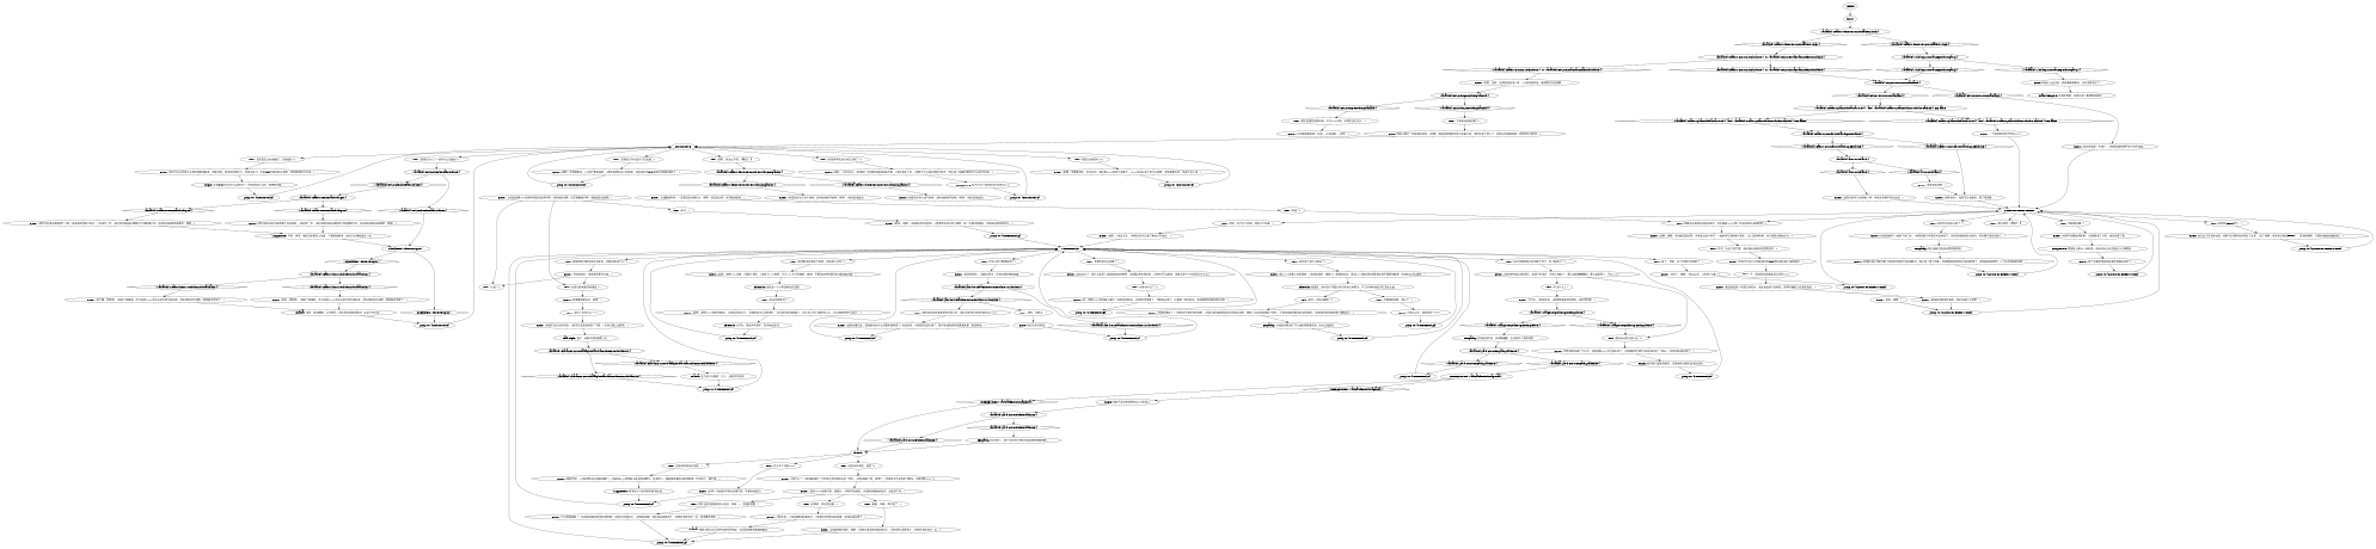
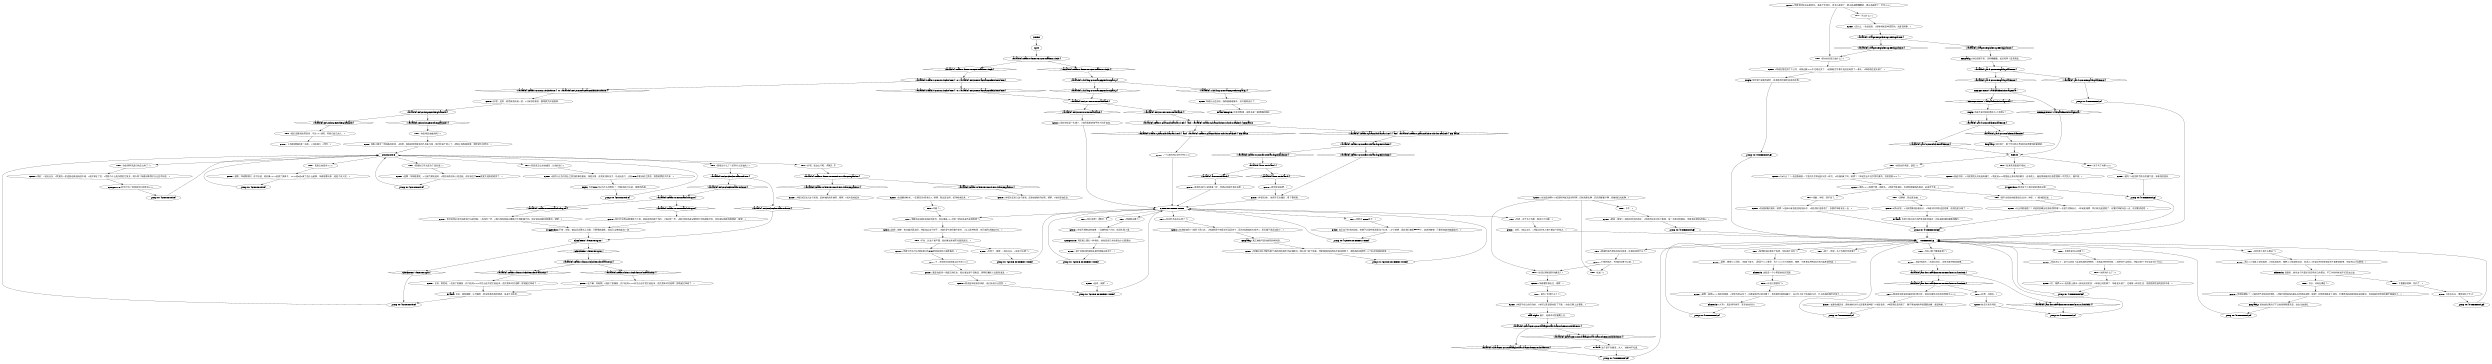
  digraph {
    n1 [label=START]
    n2 [label=input]
    n3 [label="Variable[\"seafort.deserter_cuno_fake_switch\"]"]
    n4 [label="Variable[\"seafort.deserter_cuno_fake_switch\"]" shape=diamond]
    n5 [label="!(Variable[\"seafort.deserter_cuno_fake_switch\"])" shape=diamond]
    n6 [label="Cuno: “我们可以再去看看那个小塔，就是有床的那个地方。”他闷哼一声。“我们找找他是从哪里打中我家瘸子的。你应该知道那些屁事的，猪猡。”"]
    n7 [label="Suggestion: 不错，坤诺。确实没必要送上法庭。只要视线瞄准，他自己会继续做完一切。"]
    n8 [label="CheckItem(\"deserter_gun\")"]
    n9 [label="Drama: 这个孩子在撒谎，大人。他根本不知道。"]
    n10 [label="Jump to: [MARTINAISE]"]
    n11 [label=MARTINAISE]
    n12 [label="IsTHCPresent(\"radical_feminist_agenda\")"]
    n13 [label="IsTHCPresent(\"radical_feminist_agenda\")" shape=diamond]
    n14 [label="!(IsTHCPresent(\"radical_feminist_agenda\"))" shape=diamond]
    n15 [label=thehub]
    n16 [label="Logic: 他是不是对莉莉恩有点*小意思*？"]
    n17 [label="You: “你喜欢莉莉恩，是吧？”"]
    n18 [label="You: “关于马丁内斯……”"]
    n19 [label="You: “想来莉莉恩挺不错的。”"]
    n20 [label="Variable[\"yard.cuno_elchem_lilienne\"]"]
    n21 [label="Variable[\"yard.cuno_elchem_lilienne\"]" shape=diamond]
    n22 [label="!(Variable[\"yard.cuno_elchem_lilienne\"])" shape=diamond]
    n23 [label="Jump to: [CUNO IN PARTY MAIN]"]
-   n24 [label="CUNO IN PARTY PARTY"]
+   n24 [label="CUNO IN PARTY MAIN"]
    n25 [label="You: “我想买FALN裤子。”"]
    n26 [label="You: “坤诺，关于马丁内斯，我有几个问题。”"]
    n27 [label="You: “我们走吧！”[离开。]"]
    n28 [label="You: “你的艺术品怎么样了？”"]
    n29 [label="You: “坤妮斯在哪？”"]
    n30 [label="You: “我最近总是莫名其妙的发抖。有点像是……幻觉？听起来是不是很熟悉？”"]
    n31 [label="Variable[\"auto.on_island\"]"]
    n32 [label="Variable[\"auto.on_island\"]" shape=diamond]
    n33 [label="!(Variable[\"auto.on_island\"])" shape=diamond]
    n34 [label="Cuno: “该死的岛吓人的跟鬼一样。坤诺从来都不喜欢这里。”"]
    n35 [label="Cuno: “跟坤诺说说吧。”"]
    n36 [label="Cuno: “坤诺在场”。他双手叉在腰后，看了看周围。"]
    n37 [label="You: “海湾那边好像有个海堡。你知道什么吗？”"]
    n38 [label="Cuno: “是啊，猪猡……没错。”他搔了搔头。“那是个……海堡。为了……为了防御的，猪猡。不要拿这种狗屁历史问题来烦坤诺。”"]
    n39 [label="Rhetoric: 这就是一个小男孩的知识范围。"]
    n40 [label="Cuno: “你清醒的时候，一定要试试*镁奥兰*，猪猡。我总是会用，把玛格拿回来。”"]
    n41 [label="You: “玛格？”"]
    n42 [label="Cuno: “当然了，猪猡。”他点点头。“还有什么事？”"]
    n43 [label="Jump to: [CUNO IN PARTY MAIN]"]
    n44 [label="Cuno: “该死……”他垂下眼，摇摇头。“坤诺不敢相信，你居然瞎编他的鬼话。必须停下来。”"]
    n45 [label="You: “没事的，我也喜欢她。”"]
    n46 [label="You: “抱歉，坤诺。我不说了。”"]
    n47 [label="You: “我不会把你的秘密说出去的，坤诺。”（朝他眨眨眼。）"]
    n48 [label="Cuno: “*我*没有，”小孩用拇指指着自己。“坤诺没时间管这些屁事。他现在是头猪了。”"]
    n49 [label="Cuno: “你他妈最好做到，猪猡！”他伸出食指直直地指向你。“现在我们是搭档了。你要对坤诺专业一点。”"]
    n50 [label="Cuno: “什么狗屁秘密？！你他妈的最好赶快给我闭嘴！”他努力控制自己。“坤诺是猪猡。我们现在是搭档了。你要对坤诺专业一点。说话要讲道理。”"]
    n51 [label="You: “你进过那栋废弃的建筑？”"]
    n52 [label="Cuno: “坤诺哪里都去过，猪猡。”"]
    n53 [label="You: “是吗？发现什么了？”"]
    n54 [label="You: “不过什么？”"]
    n55 [label="Cuno: “没什么。”他耸耸肩。“那堆狗屎是坤诺罩的。别多管闲事。”"]
    n56 [label="Variable[\"village.netpicker_greeting_done\"]"]
    n57 [label="Cuno: “坤诺不想聊这些破事。”沉默降临了片刻。他回头看了看。"]
    n58 [label="Composure: 男孩脸上露出一种表情，他知道自己余生都会小心翼翼的。"]
    n59 [label="Cuno: “那个有毒的狗屎现在被坤诺抛在身后了。”"]
    n60 [label="You: “你觉得是他做的吗？”"]
    n61 [label="Cuno: 他脸上露出一丝扭曲的笑容。“卧槽，他妈的居然敢吹自己有多牛逼，他已经是个死人了。赶快让他掏钱滚蛋。我坤诺大爷罩你。”"]
    n62 [label=cuno_motive]
    n63 [label="You: “你觉得审讯进行的怎么样了？”"]
    n64 [label="Cuno: “很好。”他点点头。“我觉得一切进展还真他妈的不错。”他又靠近了些。“用那个什么鬼东西把它剪开，明白吗？装着好像我们什么也不知道。”"]
    n65 [label="Composure: 听到了吗？他觉得你们很亲近……"]
    n66 [label="Variable[\"TASK.check_seafort_done\"]"]
    n67 [label="Variable[\"TASK.check_seafort_done\"]" shape=diamond]
    n68 [label="!(Variable[\"TASK.check_seafort_done\"])" shape=diamond]
    n69 [label="Variable[\"seafort.nest_mainhub_got\"]"]
    n70 [label="CheckItem(\"deserter_gun\")" shape=diamond]
    n71 [label="!(CheckItem(\"deserter_gun\"))" shape=diamond]
    n72 [label="Variable[\"seafort.nest_mainhub_got\"]" shape=diamond]
    n73 [label="!(Variable[\"seafort.nest_mainhub_got\"])" shape=diamond]
    n74 [label="Jump to: [MARTINAISE]"]
    n75 [label="You: “谢了，坤诺，马丁内斯已经说够了。”"]
    n76 [label="You: “环岛上那个雕像是谁？”"]
    n77 [label="You: “废墟和鱼市那边有条木板道，你都知道些什么？”"]
    n78 [label="You: “那塞车是怎么回事？”"]
    n79 [label="You: “你对罢工有什么看法？”"]
-   n80 [label="You: “运河对面西南方向的那个村子，你了解多少？”"]
    n81 [label="You: “所以，你站在哪边？”"]
    n82 [label="Cuno: “坤诺站哪边？！”他的语气变得有些愤怒。“坤诺当然他妈的是站在坤诺这边啊，猪猡！比坤诺低级多了好吗。不要再他妈的跟我说这些废话。你他妈的把坤诺的脑子都搞乱了。”"]
    n83 [label="Empathy: 把他放在聚光灯下让他觉得暴露无遗，这会让他抓狂。"]
    n84 [label="Variable[\"seafort.phasmid_has_arrived\"]  and  Variable[\"seafort.phasmid_intro_hub_reached\"] == false"]
    n85 [label="Variable[\"seafort.phasmid_has_arrived\"]  and  Variable[\"seafort.phasmid_intro_hub_reached\"] == false" shape=diamond]
    n86 [label="!(Variable[\"seafort.phasmid_has_arrived\"]  and  Variable[\"seafort.phasmid_intro_hub_reached\"] == false)" shape=diamond]
    n87 [label="Cuno: “一只该死的巨型竹节虫……”"]
    n88 [label="Variable[\"seafort.cuno_first_island_greet_done\"]"]
    n89 [label="Variable[\"seafort.cuno_first_island_greet_done\"]" shape=diamond]
    n90 [label="!(Variable[\"seafort.cuno_first_island_greet_done\"])" shape=diamond]
    n91 [label="Cuno: “那是坤诺的，”他脱口而出，没有丝毫停顿或犹豫。"]
    n92 [label="Cuno: “不错的地方。有很多屁事可以做。”"]
    n93 [label="Cuno: “你说怎么了，是什么意思？这是他妈的好事啊。”他看起来有些吃惊。“你绝对不会相信，坤诺从那个卡车里弄到了什么”。"]
    n94 [label="Cuno: “呃……”他看上去很困惑。“你也知道的，猪猡……都是瞎扯淡。再说……坤诺没时间搭理这些不重要的破事。坤诺有*公司*要管。”"]
    n95 [label="Cuno: “坤诺有时候会去那里玩。真是个烂地方。所有人都老了，要么就是醉醺醺的，要么就是死了，不过……”"]
    n96 [label="Cuno: “你知道的啊……把那些狗屁玩意弄坏啊，扔到海里去啊，扔东西砸窗户啊，朝海鸥扔垃圾啊。”"]
    n97 [label="You: “你牛。”"]
    n98 [label="You: “比如？”"]
    n99 [label="Cuno: “那是，猪猡！”他很欣赏你的肯定。“坤诺把生活过到了极致。每一天都活到最好。坤诺喜欢那种*时刻*。”"]
    n100 [label="Jump to: [MARTINAISE]"]
    n101 [label="Jump to: [MARTINAISE]"]
    n102 [label="You: “我想让他招供……”"]
    n103 [label="Cuno: “是啊，坤诺看得到。你可以的。就好像……”他摸了摸鼻子。“……他*还*做了些什么破事。坤诺能看出来，他是个杀人犯。”"]
    n104 [label="Jump to: [cuno_motive]"]
    n105 [label="You: “你去过那里吗？”"]
    n106 [label="Cuno: “是啊，是啊……”他有些烦躁。“坤诺当然去过了，但都是很早之前的事了，而且那时候我搞砸了。在火车上待了他妈的几天。什么他妈的都不记得了。”"]
    n107 [label="Variable[\"jam.horseback_monument_know_who_it_is\"]"]
    n108 [label="Variable[\"jam.horseback_monument_know_who_it_is\"]" shape=diamond]
    n109 [label="!(Variable[\"jam.horseback_monument_know_who_it_is\"])" shape=diamond]
    n110 [label="You: “我很肯定那是放荡者菲利普三世，瑞瓦肖最伟大的菲利普国王……”"]
    n111 [label="You: “好吧。冷静点。”"]
    n112 [label="Jump to: [MARTINAISE]"]
    n113 [label="Cuno: “如果你懂历史，那他妈的为什么还要来烦坤诺？”他耸耸肩。“坤诺现在是头猪了。脑子里他妈的有很重要的事。都是狗屎。”"]
    n114 [label="Cuno: 他点头表示同意。"]
    n115 [label="Jump to: [CUNO IN PARTY MAIN]"]
    n116 [label="Variable[\"seafort.cuno_switch_done\"]  or Variable[\"TASK.extract_a_confession_done\"]"]
    n117 [label="Variable[\"whirling.cuno_accepted_to_party\"]"]
    n118 [label="Variable[\"seafort.cuno_switch_done\"]  or Variable[\"TASK.extract_a_confession_done\"]" shape=diamond]
    n119 [label="!(Variable[\"seafort.cuno_switch_done\"]  or Variable[\"TASK.extract_a_confession_done\"])" shape=diamond]
    n120 [label="Variable[\"whirling.cuno_accepted_to_party\"]" shape=diamond]
    n121 [label="!(Variable[\"whirling.cuno_accepted_to_party\"])" shape=diamond]
    n122 [label="Variable[\"seafort.kimswitch_lets_do_ballistics\"]"]
    n123 [label="Variable[\"seafort.kimswitch_lets_do_ballistics\"]" shape=diamond]
    n124 [label="!(Variable[\"seafort.kimswitch_lets_do_ballistics\"])" shape=diamond]
    n125 [label="Cuno: “还有，那把枪。”他抓了抓脑袋，开口说到……“你怎么还不把它捡起来，然后用来对付他啊，那就超过坤诺了。”"]
    n126 [label="Cuno: “这个嘛。有枪啊。”他抓了抓脑袋，开口说到……“你怎么还不把它捡起来，然后用来对付他啊，那就超过坤诺了。”"]
    n127 [label="Drama: 很好。跟他聊聊，公开挑明，然后用其他指控推进。这是个好主意。"]
    n128 [label="You: “不重要的屁事。明白了。”"]
    n129 [label="Cuno: 小孩点点头，显然轻松了不少。"]
    n130 [label="Jump to: [MARTINAISE]"]
    n131 [label="Rhetoric: *火车*。思必得号快车。安非他命专列。"]
    n132 [label="Jump to: [MARTINAISE]"]
    n133 [label="Cuno: “什-什么？！”他的脸刷的一下变得几乎和他的头发一样红。“你他妈疯了吗，猪猡？！坤诺完全不在乎那只傻鸟。你居然敢……？”"]
    n134 [label="Variable[\"TASK.return_to_mainland\"]"]
    n135 [label="Cuno: “好吧，这样，就用该死的老一套。”小孩窃窃私语，眼睛因为兴奋圆睁。"]
    n136 [label="Variable[\"TASK.return_to_mainland\"]" shape=diamond]
    n137 [label="!(Variable[\"TASK.return_to_mainland\"])" shape=diamond]
    n138 [label="Variable[\"TASK.inspect_the_phasmid\"]"]
    n139 [label="Cuno: “坤诺可不鸟什么狗屎迷幻药——那些是给胆小鬼准备的。”"]
    n140 [label="You: “不，我觉得应该跟毒品没关系……”"]
    n141 [label="Cuno: “要是你想来一场真正的狂欢，就去海边那个旧教堂，那帮狂飙怪人在那里鬼混。”"]
    n142 [label="You: “我应该怎么给他施压，让他招供？”"]
    n143 [label="Cuno: “他对什么古代战士之类的屁事很着迷。狗屁仇恨。他肯定很有压力。给他点压力，比如——作案动机之类的。按照猪猡的方式来。”"]
    n144 [label="Logic: 当然——*你*为什么没想到？！狗屁动机什么的。猪猡的风格。"]
    n145 [label="Jump to: [cuno_motive]"]
    n146 [label="You: “我错过什么了？还有什么没做的？”"]
    n147 [label="You: “我扇自己耳光是为了找灵感！”"]
    n148 [label="You: “好吧，就这么干吧。”[离开。]"]
    n149 [label="Jump to: [cuno_motive]"]
    n150 [label="Jump to: [MARTINAISE]"]
    n151 [label="Cuno: “现在坤诺是一头猪了。”他用肮脏的指甲挖了挖牙齿缝。"]
    n152 [label="Cuno: “说吧，”他点点头。“坤诺比任何人都了解这个烂地方。”"]
    n153 [label="Cuno: “是啊，猪猡。每次嗑完思必得，坤诺也会这个样子。”他的语气变得像个家长。“沾上那种狗屎，你只能用*药物治疗*。”"]
    n154 [label="You: “不对，比这个更严重。就好像这座城市在跟我说话。”"]
    n155 [label="Jump to: [MARTINAISE]"]
    n156 [label="Cuno: 他又拉下夹克的拉链，把裤子从塑料包装里拉了出来。“好了猪猡，现在我们都是FALN了。表演的猪猡。只要别他妈的搞砸就行。”"]
    n157 [label="Jump to: [cuno_motive]"]
    n158 [label="Drama: 他努力想让自己的声音放松而镇定，但还是能感到微微的颤抖。"]
    n159 [label="Jump to: [MARTINAISE]"]
    n160 [label="You: “我们还要把他带回来，不过……好吧。有我们自己的人。”"]
    n161 [label="Cuno: “让你能骄傲的做一头猪，”小孩说到。“哼哼。”"]
    n162 [label="You: “那*你*在那儿做什么？”"]
    n163 [label="Cuno: “坤诺在附近搞了个公司。有钱进账……不过现在没了。”他朝着空中看不见的目标挥了一拳头。“坤诺现在是头猪了。”"]
    n164 [label="Jump to: [MARTINAISE]"]
    n165 [label="Cuno: “是啊，坤诺能看见，”小孩严肃地说到。“那些该死的杀人犯也能。你应该住手——感觉太他妈的诡异了。”"]
    n166 [label="Variable[\"seafort.deserter_motive_with_companion\"]"]
    n167 [label="Cuno: “坤诺决定加入这个游戏。赶快他妈的开始吧，猪猡。”他兴奋地低语。"]
    n168 [label="Jump to: [cuno_motive]"]
    n169 [label="Jump to: [MARTINAISE]"]
    n170 [label="Jump to: [CUNO IN PARTY MAIN]"]
    n171 [label="Half Light: 骗子。他根本没胆量爬上去。"]
    n172 [label="Variable[\"character.cuno_halflight_liar_hasnt_been_to_hiddeout\"]"]
    n173 [label="Variable[\"character.cuno_halflight_liar_hasnt_been_to_hiddeout\"]" shape=diamond]
    n174 [label="!(Variable[\"character.cuno_halflight_liar_hasnt_been_to_hiddeout\"])" shape=diamond]
    n175 [label="Variable[\"TASK.inspect_the_phasmid\"]" shape=diamond]
    n176 [label="!(Variable[\"TASK.inspect_the_phasmid\"])" shape=diamond]
    n177 [label="Cuno: “你说蝗城吗？”他吞了吞口水。“坤诺把那个狗屁艺术品弄掉了，因为坤诺他妈的*很穷*，而且脑子里还进屎了。”"]
    n178 [label="Empathy: 真正难能可贵的自我怜悯时刻。"]
    n179 [label="Cuno: “你最好别让坤诺为那个该死的狗屁艺术品流眼泪，明白吗？换个话题，坤诺我他妈的再也不做这种事了。都他妈的滚蛋吧，*一切*全他妈的操蛋。”"]
    n180 [label="Jump to: [CUNO IN PARTY MAIN]"]
    n181 [label="Logic: 他可能只是捡些破烂，或者偷些没被钉起来的东西。"]
    n182 [label="You: “你弄到什么了？”"]
    n183 [label="Cuno: “哎，猪猡……”他的脸上露出一抹机灵的笑容。“坤诺已经受够了。坤诺是头猪了。过着猪一样的生活。他后面那些该死的掠夺者。”"]
    n184 [label="Cuno: “就说是坤诺派你来的。他们知道什么意思。”"]
    n185 [label="Cuno: “坤诺不会让你扫兴的。”他可以算是朝你眨了下眼。“你自己爬上去看呗。”"]
    n186 [label="Empathy: 你知道谁不老，没有醉醺醺，也没死吗？是莉莉恩。"]
    n187 [label="Variable[\"yard.cuno_empathy_lilienne\"]"]
    n188 [label="Variable[\"yard.cuno_empathy_lilienne\"]" shape=diamond]
    n189 [label="!(Variable[\"yard.cuno_empathy_lilienne\"])" shape=diamond]
    n190 [label="Empathy: 别问他了。那个年纪的小男孩对这类事情挺敏感的。"]
    n191 [label="Suggestion: 看来这个小孩对莉莉恩有好感。"]
    n192 [label="Cuno: “是吗？”他把双手搭在后腰下面，等着你的提问。"]
    n193 [label="Variable[\"seafort.deserter_motive_with_companion\"]" shape=diamond]
    n194 [label="!(Variable[\"seafort.deserter_motive_with_companion\"])" shape=diamond]
    n195 [label="Cuno: “坤诺决定加入这个游戏。赶快他妈的开始吧，猪猡。”他兴奋地低语。"]
    n196 [label="Cuno: “我们这里从来不搞弹道什么的狗屁。”他闷哼一声。“我们找找他是从哪里打中我家瘸子的。你应该知道那些屁事的，猪猡。”"]
    n197 [label="Rhetoric: 很显然，他对这个问题从来没有自己的看法，不工作的时候也不打算这么做。"]
    n198 [label="Cuno: 坤诺什么也没说，静静凝视着窗外。你只能靠自己了。"]
    n199 [label="Inland Empire: 你有种预感，这将会是一趟艰难的旅程。"]
    n200 [label="Variable[\"village.netpicker_greeting_done\"]" shape=diamond]
    n201 [label="!(Variable[\"village.netpicker_greeting_done\"])" shape=diamond]
    n202 [label="Cuno: “她还不错，”小孩突然尖尖地提高嗓门。“我是说……周围这么多该死的醉汉，还有死人，她是两条腿的垃圾里面唯一不烂的人。她不错。”"]
    n203 [label="Cuno: “是镁，猪猡。”"]
    n1 -> n2
    n2 -> n3
    n3 -> n4
    n3 -> n5
    n4 -> n116
    n5 -> n117
    n6 -> n7
    n7 -> n8
    n8 -> n70
    n8 -> n71
    n9 -> n10
    n10 -> n11
    n11 -> n37
    n11 -> n75
    n11 -> n76
    n11 -> n77
    n11 -> n78
    n11 -> n79
-   n11 -> n80
    n12 -> n13
    n12 -> n14
    n13 -> n15
    n14 -> n16
    n15 -> n17
    n15 -> n18
    n15 -> n19
    n16 -> n20
    n17 -> n133
    n18 -> n192
    n19 -> n202
    n20 -> n21
    n20 -> n22
    n21 -> n190
    n22 -> n15
    n23 -> n24
    n24 -> n25
    n24 -> n26
    n24 -> n27
    n24 -> n28
    n24 -> n29
    n24 -> n30
    n25 -> n156
    n26 -> n152
    n28 -> n177
    n29 -> n57
    n30 -> n153
    n31 -> n32
    n31 -> n33
    n32 -> n34
    n33 -> n35
    n34 -> n24
    n35 -> n36
    n36 -> n24
    n37 -> n38
    n38 -> n39
    n39 -> n105
    n40 -> n41
    n41 -> n30
    n42 -> n43
    n43 -> n24
    n44 -> n45
    n44 -> n46
    n44 -> n47
    n45 -> n48
    n46 -> n49
    n47 -> n50
    n48 -> n158
    n49 -> n159
    n50 -> n159
    n51 -> n52
    n52 -> n53
    n53 -> n185
    n54 -> n55
    n55 -> n56
    n56 -> n200
    n56 -> n201
    n57 -> n58
    n58 -> n59
    n59 -> n23
    n60 -> n61
    n61 -> n62
    n62 -> n63
    n62 -> n102
    n62 -> n142
    n62 -> n146
    n62 -> n147
    n62 -> n148
    n63 -> n64
    n64 -> n65
    n65 -> n157
    n66 -> n67
    n66 -> n68
    n67 -> n8
    n68 -> n69
    n69 -> n72
    n69 -> n73
    n70 -> n168
    n71 -> n122
    n72 -> n6
    n73 -> n196
    n74 -> n11
-   n75 -> n42
+   n154 -> n42
    n76 -> n91
    n77 -> n92
    n78 -> n93
    n79 -> n94
-   n80 -> n95
    n81 -> n82
    n82 -> n83
    n83 -> n150
    n84 -> n85
    n84 -> n86
    n85 -> n87
    n86 -> n88
    n87 -> n24
    n88 -> n89
    n88 -> n90
    n89 -> n36
    n90 -> n31
    n91 -> n107
    n92 -> n51
    n92 -> n98
    n93 -> n182
    n94 -> n197
    n95 -> n54
    n95 -> n162
    n96 -> n51
    n96 -> n97
    n96 -> n98
    n97 -> n99
    n99 -> n101
    n100 -> n11
    n101 -> n11
    n102 -> n103
    n103 -> n104
    n104 -> n62
    n105 -> n106
    n106 -> n131
    n107 -> n108
    n107 -> n109
    n108 -> n110
    n108 -> n111
    n109 -> n112
    n110 -> n113
    n111 -> n114
    n112 -> n11
    n113 -> n74
    n114 -> n112
    n115 -> n24
    n116 -> n118
    n116 -> n119
    n117 -> n120
    n117 -> n121
    n118 -> n134
    n119 -> n135
    n120 -> n134
    n121 -> n198
    n122 -> n123
    n122 -> n124
    n123 -> n125
    n124 -> n126
    n125 -> n127
    n126 -> n127
    n127 -> n168
    n128 -> n129
    n129 -> n130
    n130 -> n11
    n131 -> n100
    n132 -> n11
    n133 -> n44
    n134 -> n136
    n134 -> n137
    n135 -> n138
    n136 -> n151
    n137 -> n84
    n138 -> n175
    n138 -> n176
    n139 -> n140
    n140 -> n141
    n141 -> n184
    n142 -> n143
    n143 -> n144
    n144 -> n145
    n145 -> n62
    n146 -> n66
    n147 -> n165
    n148 -> n166
    n149 -> n62
    n150 -> n11
    n151 -> n24
    n152 -> n11
    n153 -> n154
    n154 -> n139
    n155 -> n11
    n156 -> n115
    n157 -> n62
    n158 -> n159
    n159 -> n11
    n160 -> n161
    n162 -> n163
    n163 -> n181
    n164 -> n11
    n165 -> n149
    n166 -> n193
    n166 -> n194
    n168 -> n62
    n169 -> n11
    n170 -> n24
    n171 -> n172
    n172 -> n173
    n172 -> n174
    n173 -> n10
    n174 -> n9
    n175 -> n160
    n176 -> n60
    n177 -> n178
    n178 -> n179
    n179 -> n180
    n180 -> n24
    n181 -> n132
    n182 -> n183
    n183 -> n155
    n184 -> n170
    n185 -> n171
    n186 -> n187
    n187 -> n188
    n187 -> n189
    n188 -> n12
    n189 -> n164
    n190 -> n15
    n191 -> n169
    n192 -> n169
    n193 -> n167
    n194 -> n195
    n196 -> n7
    n197 -> n81
    n197 -> n128
    n198 -> n199
    n200 -> n186
    n201 -> n162
    n202 -> n191
    n203 -> n170
  }
